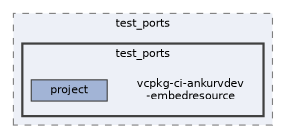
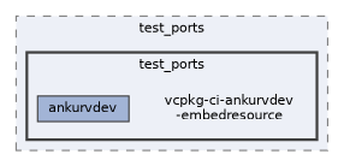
  digraph {
    compound=true
    node [fontname=Helvetica fontsize=10]
    n1 [height=0.2 label="vcpkg-ci-ankurvdev\l-embedresource" shape=plaintext width=0.4]
-   n2 [color=grey25 fillcolor="#a2b4d6" height=0.2 label=project shape=box style=filled width=0.4]
+   n2 [color=grey25 fillcolor="#a2b4d6" height=0.2 label=ankurvdev shape=box style=filled width=0.4]
    subgraph cluster_1 {
      bgcolor="#edf0f7"
      fontname=Helvetica
      fontsize=10
      label=test_ports
      pencolor=grey50
      style="filled,dashed"
      subgraph cluster_2 {
        bgcolor="#edf0f7"
        fontname=Helvetica
        fontsize=10
        pencolor=grey25
        style="filled,bold"
        n1
        n2
      }
    }
  }
